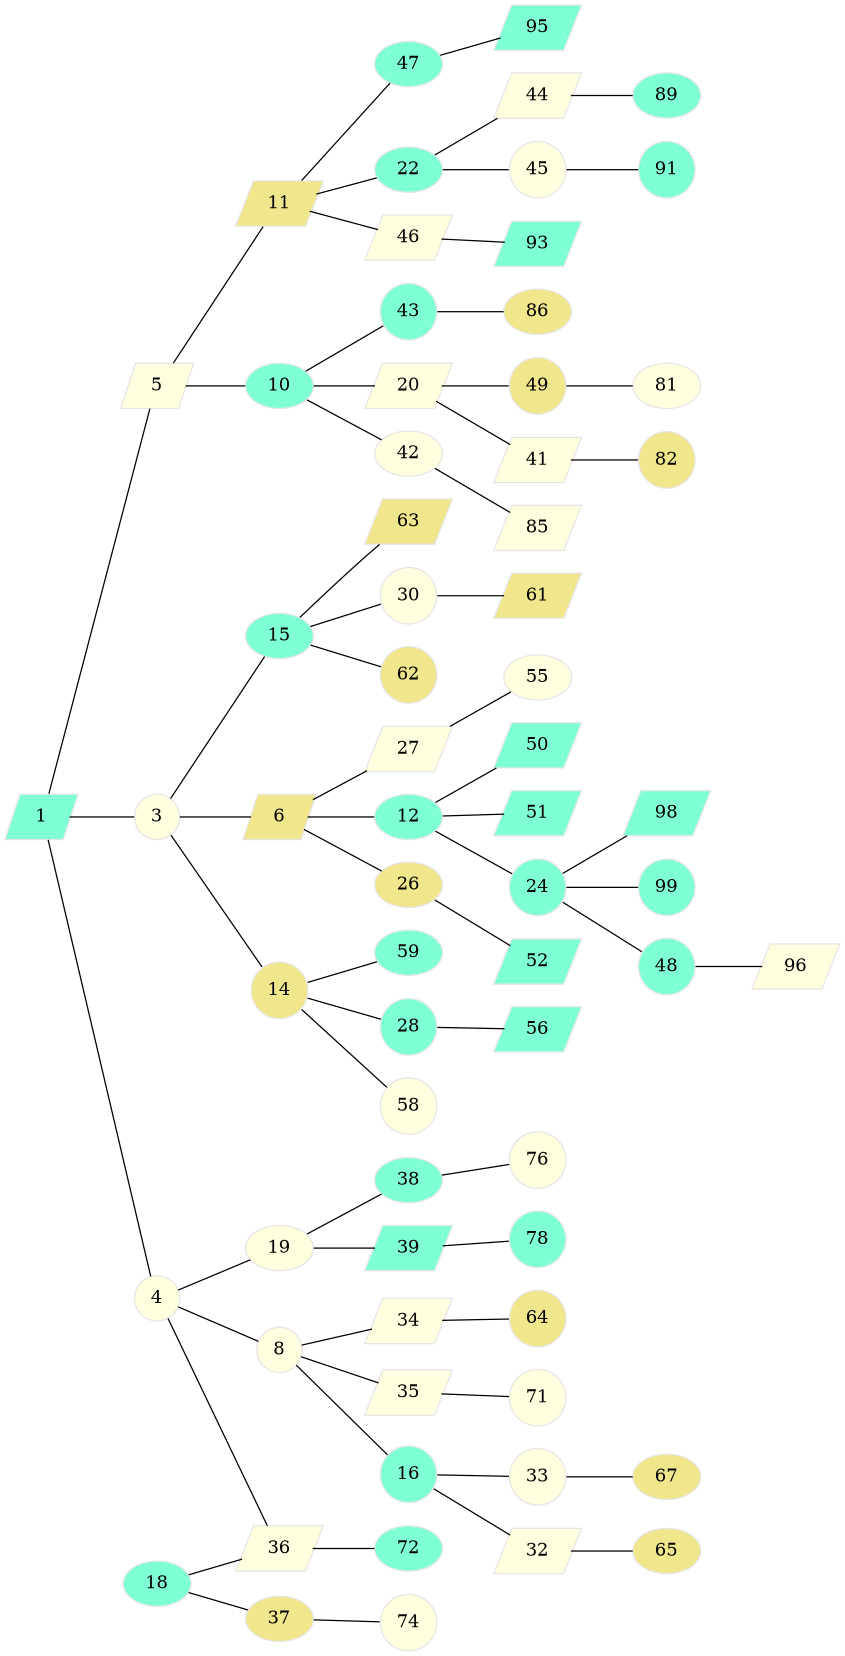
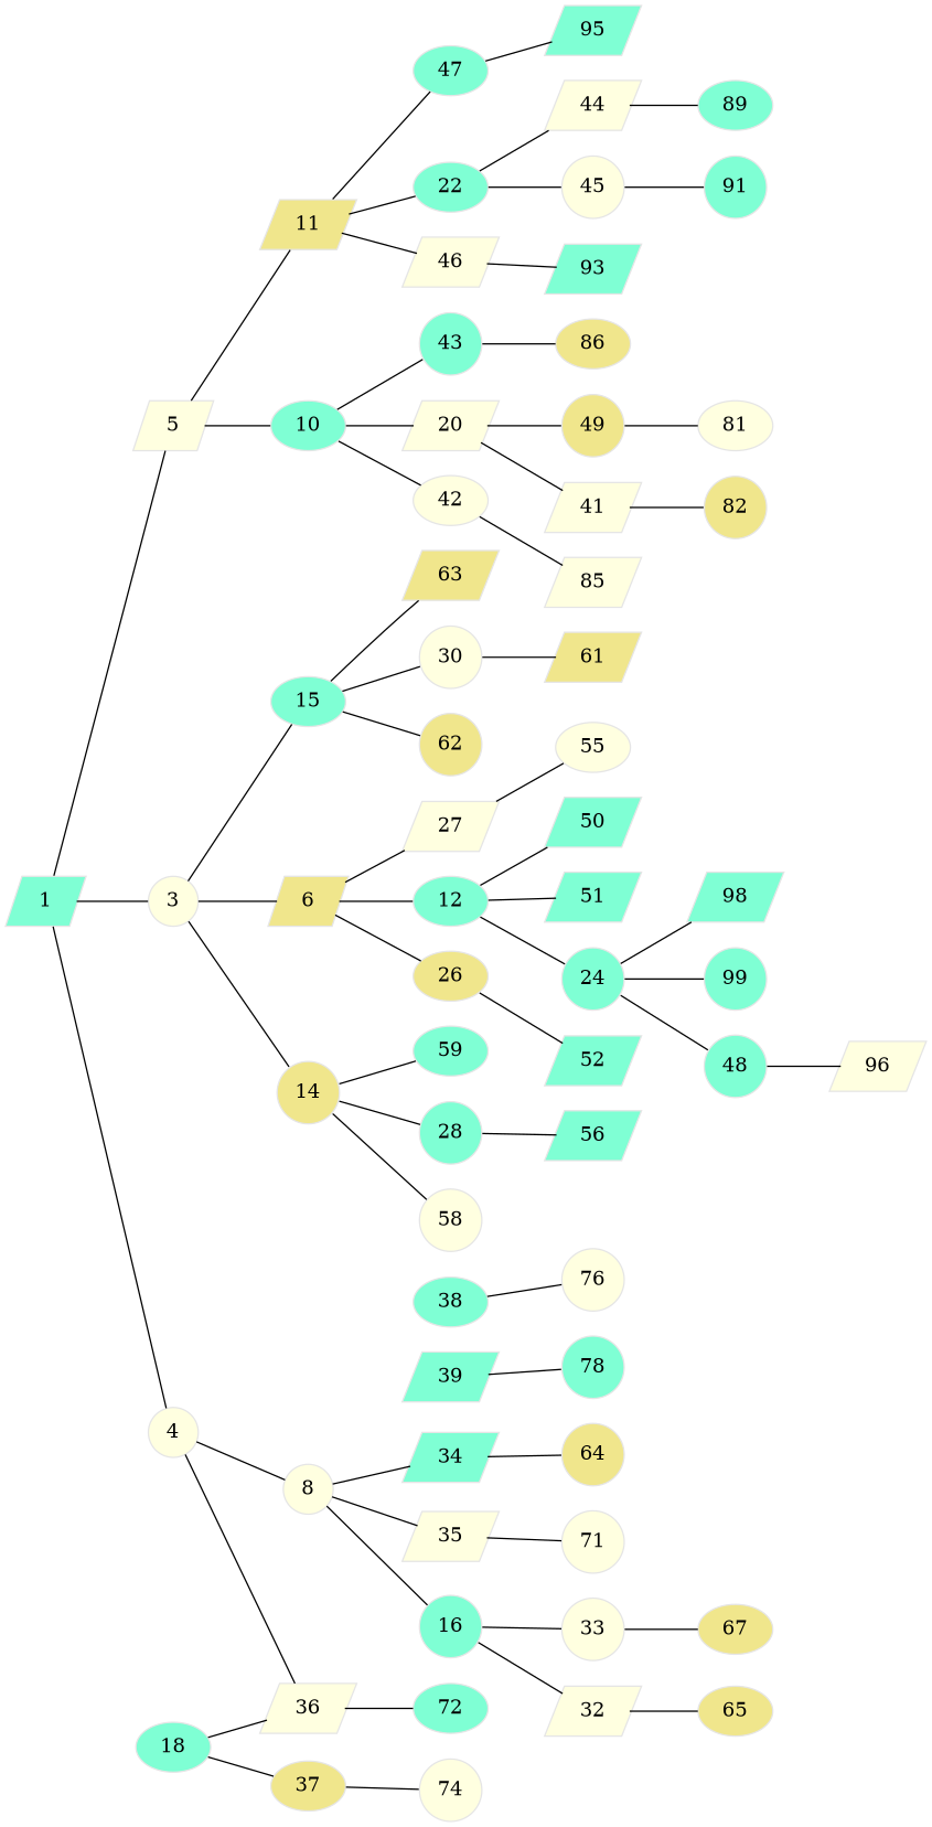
  graph {
    rankdir=LR
    node [color=gray90 fillcolor=aquamarine shape=parallelogram style=filled latent=0.2]
    1 [super="+2" latent=""]
    3 [fillcolor=lightyellow latent=1 shape=circle super="+7"]
    4 [fillcolor=lightyellow latent=0.5 shape=circle super="+9"]
    5 [fillcolor=lightyellow latent=0.5]
    6 [fillcolor=khaki latent=0.5 super="+13"]
    14 [fillcolor=khaki latent=0.333333 shape=circle super="+29"]
    15 [latent=0.333333 shape=ellipse super="+31"]
    8 [fillcolor=lightyellow latent=0.333333 shape=circle super="+17"]
-   19 [fillcolor=lightyellow latent=0.25 shape=ellipse]
    36 [fillcolor=lightyellow super="+73"]
    10 [latent=0.333333 shape=ellipse super="+21"]
    11 [fillcolor=khaki latent=0.333333 super="+23"]
    12 [latent=0.333333 shape=ellipse super="+25"]
    26 [fillcolor=khaki latent=0.25 shape=ellipse super="+53"]
    27 [fillcolor=lightyellow latent=0.25 super="+54"]
    28 [latent=0.25 shape=circle super="+57"]
    58 [fillcolor=lightyellow shape=circle]
    59 [shape=ellipse]
    30 [fillcolor=lightyellow latent=0.25 shape=circle super="+60"]
    62 [fillcolor=khaki shape=circle]
    63 [fillcolor=khaki]
    16 [latent=0.25 shape=circle]
-   34 [fillcolor=lightyellow super="+68"]
+   34 [super="+68"]
    35 [fillcolor=lightyellow super="+70"]
    18 [latent=0.25 shape=ellipse]
    37 [fillcolor=khaki shape=ellipse super="+75"]
    38 [shape=ellipse super="+77"]
    39 [super="+79"]
    20 [fillcolor=lightyellow latent=0.25]
    42 [fillcolor=lightyellow shape=ellipse super="+84"]
    43 [shape=circle super="+87"]
    22 [latent=0.25 shape=ellipse]
    46 [fillcolor=lightyellow super="+92"]
    47 [shape=ellipse super="+94"]
    24 [latent=0.25 shape=circle super="+49"]
    50 [super="+100"]
    51
    52
    55 [fillcolor=lightyellow shape=ellipse]
    32 [fillcolor=lightyellow super="+64"]
    33 [fillcolor=lightyellow shape=circle super="+66"]
    n42 [fillcolor=khaki label=64 latent=0.166667 shape=circle]
    71 [fillcolor=lightyellow latent=0.166667 shape=circle]
    n44 [fillcolor=khaki label=49 shape=circle super="+80"]
    41 [fillcolor=lightyellow super="+83"]
    85 [fillcolor=lightyellow latent=0.166667]
    86 [fillcolor=khaki latent=0.166667 shape=ellipse]
    44 [fillcolor=lightyellow super="+88"]
    45 [fillcolor=lightyellow shape=circle super="+90"]
    93 [latent=0.166667]
    95 [latent=0.166667]
    48 [shape=circle super="+97"]
    98 [latent=0.166667]
    99 [latent=0.166667 shape=circle]
    56
    61 [fillcolor=khaki]
    65 [fillcolor=khaki latent=0.166667 shape=ellipse]
    67 [fillcolor=khaki latent=0.166667 shape=ellipse]
    72 [latent=0.166667 shape=ellipse]
    74 [fillcolor=lightyellow latent=0.166667 shape=circle]
    76 [fillcolor=lightyellow latent=0.166667 shape=circle]
    78 [latent=0.166667 shape=circle]
    81 [fillcolor=lightyellow latent=0.166667 shape=ellipse]
    82 [fillcolor=khaki latent=0.166667 shape=circle]
    89 [latent=0.166667 shape=ellipse]
    91 [latent=0.166667 shape=circle]
    96 [fillcolor=lightyellow latent=0.166667]
    1 -- 3
    1 -- 4
    1 -- 5
    3 -- 6
    3 -- 14
    3 -- 15
    4 -- 8
-   4 -- 19
    4 -- 36
    5 -- 10
    5 -- 11
    6 -- 12
    6 -- 26
    6 -- 27
    14 -- 28
    14 -- 58
    14 -- 59
    15 -- 30
    15 -- 62
    15 -- 63
    8 -- 16
    8 -- 34
    8 -- 35
-   19 -- 38
-   19 -- 39
    36 -- 72
    10 -- 20
    10 -- 42
    10 -- 43
    11 -- 22
    11 -- 46
    11 -- 47
    12 -- 24
    12 -- 50
    12 -- 51
    26 -- 52
    27 -- 55
    28 -- 56
    30 -- 61
    16 -- 32
    16 -- 33
    34 -- n42
    35 -- 71
    18 -- 36
    18 -- 37
    37 -- 74
    38 -- 76
    39 -- 78
    20 -- n44
    20 -- 41
    42 -- 85
    43 -- 86
    22 -- 44
    22 -- 45
    46 -- 93
    47 -- 95
    24 -- 48
    24 -- 98
    24 -- 99
    32 -- 65
    33 -- 67
    n44 -- 81
    41 -- 82
    44 -- 89
    45 -- 91
    48 -- 96
  }
